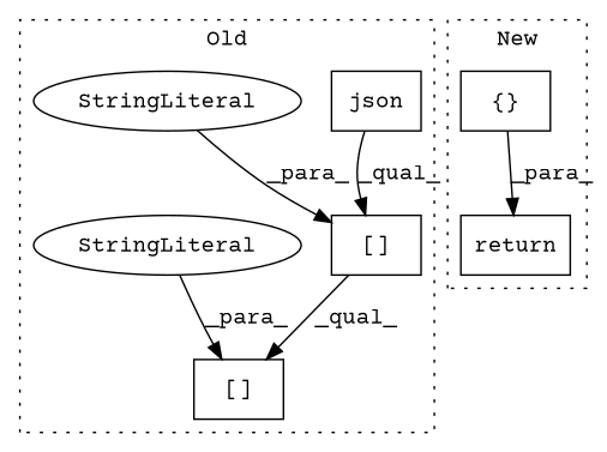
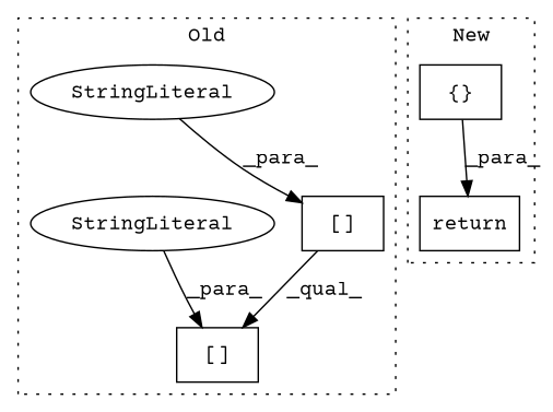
  digraph {
    fontname="Courier Prime"
    node [a=2 l=6 shape=box fontname="Courier Prime"]
    edge [fontname="Courier Prime"]
-   n1 [a=32 label=json s=8748]
    n2 [l="16,1" label="[]" s="8739,8761"]
    n3 [a=45 label=StringLiteral s=8755 shape=ellipse]
    n4 [l="24,1" label="[]" s="8739,8771"]
    n5 [a=45 l=8 label=StringLiteral s=8763 shape=ellipse]
    n6 [a=4 l=2 label="{}" s=8514]
    n7 [a=41 l=7 label=return s=8498]
    subgraph cluster_1 {
      label=Old
      style=dotted
-     n1
      n2
      n3
      n4
      n5
    }
    subgraph cluster_2 {
      label=New
      style=dotted
      n6
      n7
    }
-   n1 -> n2 [label=_qual_]
    n2 -> n4 [label=_qual_]
    n3 -> n2 [label=_para_]
    n5 -> n4 [label=_para_]
    n6 -> n7 [label=_para_]
  }
